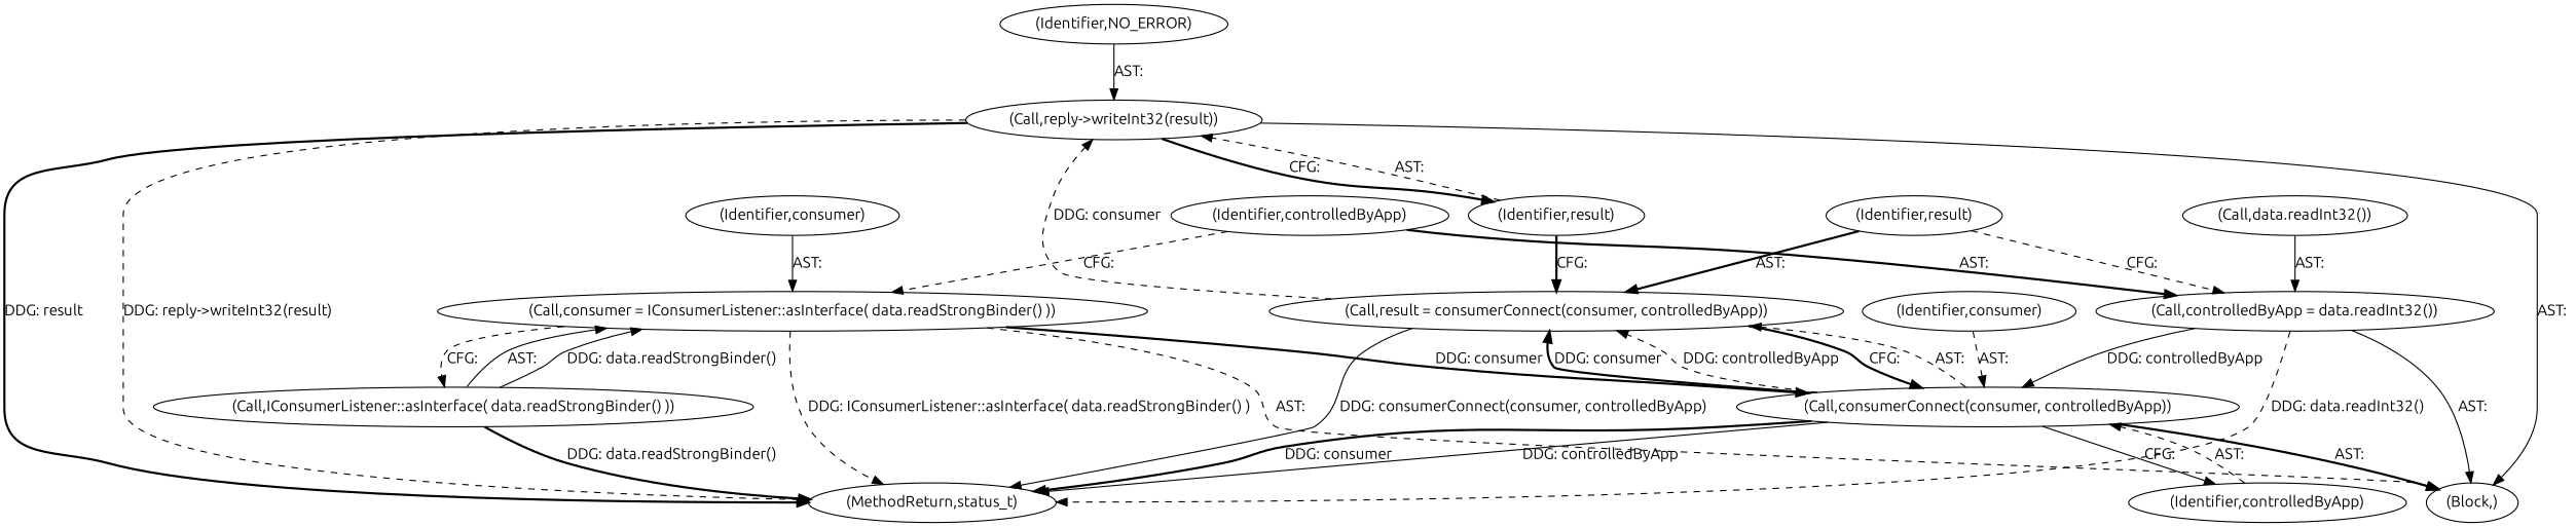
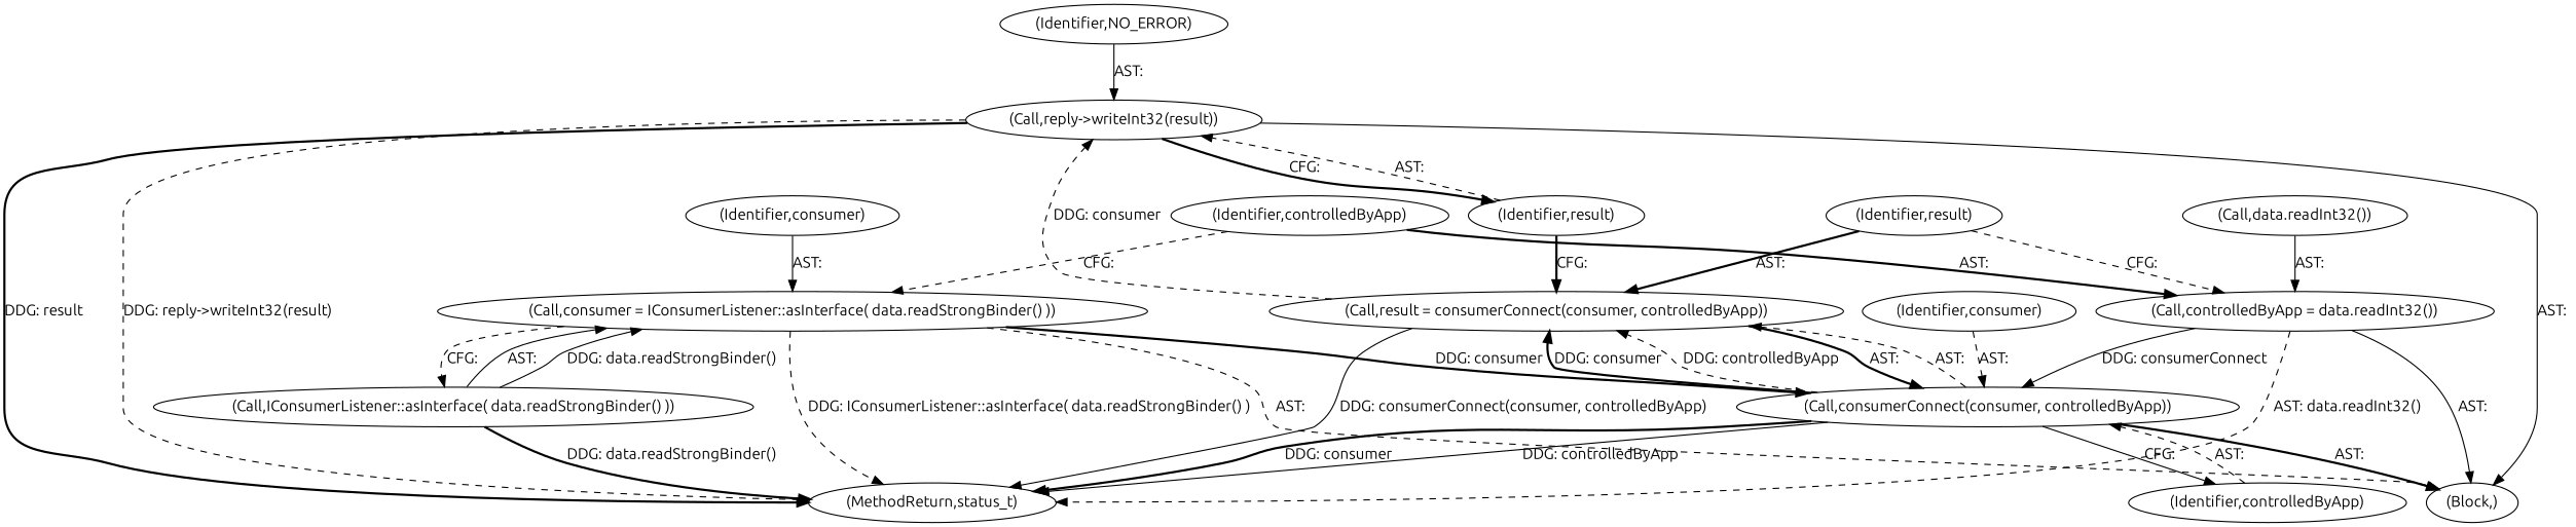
  digraph {
    fontname=Ubuntu
    node [fontname=Ubuntu]
    edge [fontname=Ubuntu style=dashed]
    n1 [label="(Call,reply->writeInt32(result))"]
    n2 [label="(Identifier,result)"]
    n3 [label="(Block,)"]
    n4 [label="(MethodReturn,status_t)"]
    n5 [label="(Call,result = consumerConnect(consumer, controlledByApp))"]
    n6 [label="(Call,consumerConnect(consumer, controlledByApp))"]
    n7 [label="(Identifier,controlledByApp)"]
    n8 [label="(Call,consumer = IConsumerListener::asInterface( data.readStrongBinder() ))"]
    n9 [label="(Call,IConsumerListener::asInterface( data.readStrongBinder() ))"]
    n10 [label="(Call,controlledByApp = data.readInt32())"]
    n11 [label="(Call,data.readInt32())"]
    n12 [label="(Identifier,NO_ERROR)"]
    n13 [label="(Identifier,controlledByApp)"]
    n14 [label="(Identifier,result)"]
    n15 [label="(Identifier,consumer)"]
    n16 [label="(Identifier,consumer)"]
    n1 -> n2 [label="CFG: " style=bold]
    n1 -> n3 [label="AST: " style=solid]
    n1 -> n4 [label="DDG: result" style=bold]
    n1 -> n4 [label="DDG: reply->writeInt32(result)"]
    n2 -> n1 [label="AST: "]
    n2 -> n5 [label="CFG: " style=bold]
    n5 -> n1 [label="DDG: consumer"]
    n5 -> n4 [label="DDG: consumerConnect(consumer, controlledByApp)" style=solid]
-   n5 -> n6 [label="CFG: " style=bold]
+   n5 -> n6 [label="AST: " style=bold]
    n6 -> n3 [label="AST: " style=bold]
    n6 -> n4 [label="DDG: controlledByApp" style=solid]
    n6 -> n4 [label="DDG: consumer" style=bold]
    n6 -> n5 [label="AST: "]
    n6 -> n5 [label="DDG: consumer" style=bold]
    n6 -> n5 [label="DDG: controlledByApp"]
    n6 -> n7 [label="CFG: " style=solid]
    n7 -> n6 [label="AST: "]
    n8 -> n3 [label="AST: "]
    n8 -> n4 [label="DDG: IConsumerListener::asInterface( data.readStrongBinder() )"]
    n8 -> n6 [label="DDG: consumer" style=bold]
    n8 -> n9 [label="CFG: "]
    n9 -> n4 [label="DDG: data.readStrongBinder()" style=bold]
    n9 -> n8 [label="AST: " style=solid]
    n9 -> n8 [label="DDG: data.readStrongBinder()" style=solid]
    n10 -> n3 [label="AST: " style=solid]
-   n10 -> n4 [label="DDG: data.readInt32()"]
-   n10 -> n6 [label="DDG: controlledByApp" style=solid]
+   n10 -> n4 [label="AST: data.readInt32()"]
+   n10 -> n6 [label="DDG: consumerConnect" style=solid]
    n11 -> n10 [label="AST: " style=solid]
    n12 -> n1 [label="AST: " style=solid]
    n13 -> n8 [label="CFG: "]
    n13 -> n10 [label="AST: " style=bold]
    n14 -> n5 [label="AST: " style=bold]
    n14 -> n10 [label="CFG: "]
    n15 -> n6 [label="AST: "]
    n16 -> n8 [label="AST: " style=solid]
  }
